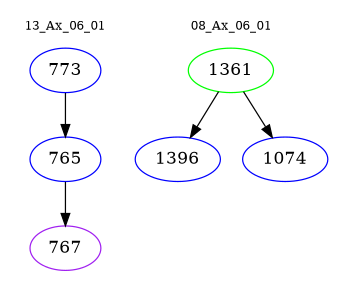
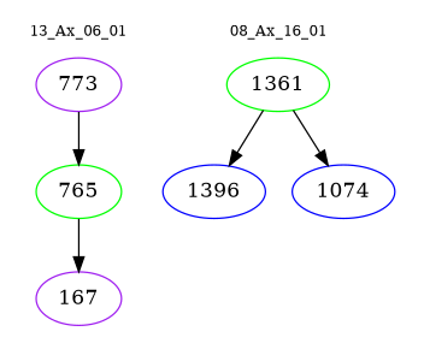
  digraph {
    node [color=green]
    edge [color=black]
-   n1 [color=blue label=765]
-   n2 [color=purple label=767]
-   n3 [color=blue label=773]
+   n1 [label=765]
+   n2 [color=purple label=167]
+   n3 [color=purple label=773]
    n4 [label=1361]
    n5 [color=blue label=1396]
    n6 [color=blue label=1074]
    subgraph cluster_1 {
      color=white
      fontsize=10
      label="13_Ax_06_01"
      n1
      n2
      n3
    }
    subgraph cluster_2 {
      color=white
      fontsize=10
-     label="08_Ax_06_01"
+     label="08_Ax_16_01"
      n4
      n5
      n6
    }
    n1 -> n2
    n3 -> n1
    n4 -> n5
    n4 -> n6
  }
